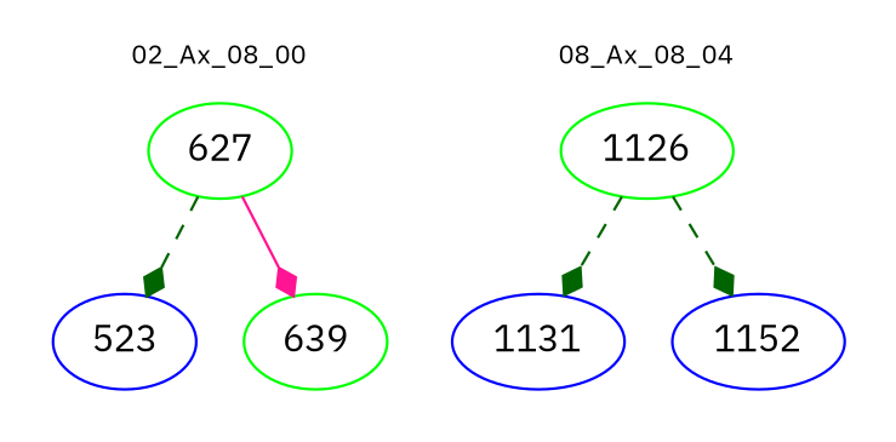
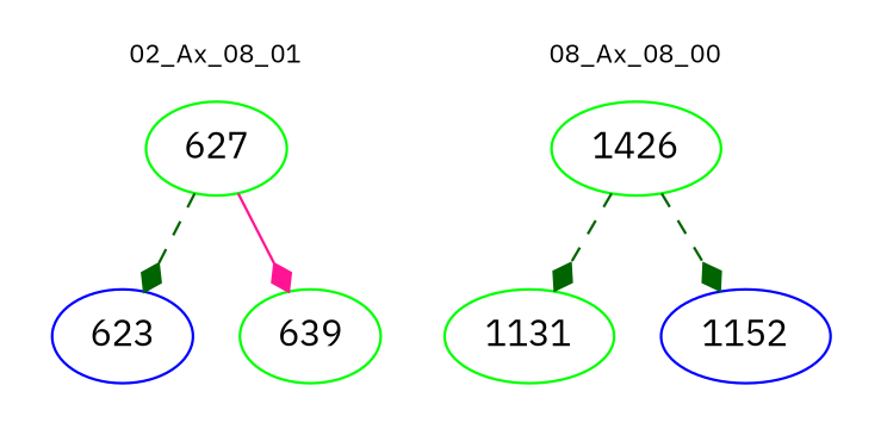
  digraph {
    fontname="IBM Plex Sans"
    node [color=green fontname="IBM Plex Sans"]
    edge [arrowhead=diamond color=darkgreen fontname="IBM Plex Sans" style=dashed]
    n1 [label=627]
-   n2 [color=blue label=523]
+   n2 [color=blue label=623]
    n3 [label=639]
-   n4 [label=1126]
-   n5 [color=blue label=1131]
+   n4 [label=1426]
+   n5 [label=1131]
    n6 [color=blue label=1152]
    subgraph cluster_1 {
      color=white
      fontsize=10
-     label="02_Ax_08_00"
+     label="02_Ax_08_01"
      n1
      n2
      n3
    }
    subgraph cluster_2 {
      color=white
      fontsize=10
-     label="08_Ax_08_04"
+     label="08_Ax_08_00"
      n4
      n5
      n6
    }
    n1 -> n2
    n1 -> n3 [color=deeppink style=solid]
    n4 -> n5
    n4 -> n6
  }
